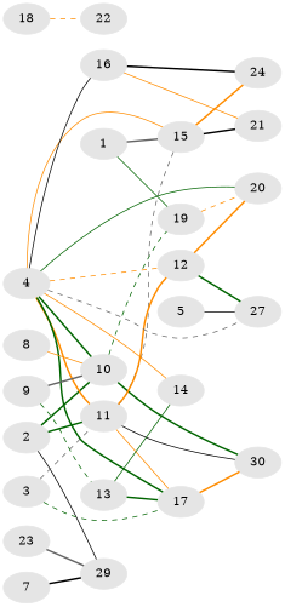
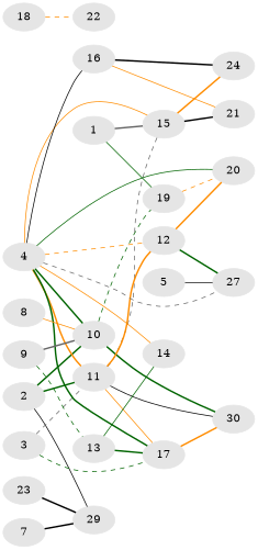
  graph {
    rankdir=LR
    node [color=gray90 style=filled]
    edge [color=darkgreen style=bold weight=1.0]
    1
    15
    19
    24
    21
    20
    2
    10
    11
    29
    30
    17
    12
    3
    4
    14
    16
    27
    5
    7
    8
    9
    13
    18
    22
    23
    1 -- 15 [color=gray40]
    1 -- 19 [style=solid]
    15 -- 24 [color=darkorange]
    15 -- 21 [color=black]
    19 -- 20 [color=darkorange style=dashed]
    2 -- 10
    2 -- 11
    2 -- 29 [color=black style=solid]
    10 -- 19 [style=dashed]
    10 -- 30
    11 -- 15 [color=gray40 style=dashed]
    11 -- 30 [color=black style=solid]
    11 -- 17 [color=darkorange style=solid]
    11 -- 12 [color=darkorange]
    17 -- 30 [color=darkorange]
    12 -- 20 [color=darkorange]
    12 -- 27
    3 -- 11 [color=gray40 style=dashed]
    3 -- 17 [style=dashed]
    4 -- 15 [color=darkorange style=solid]
    4 -- 20 [style=solid weight=2.0]
    4 -- 10 [weight=2.0]
    4 -- 11 [color=darkorange]
    4 -- 17
    4 -- 12 [color=darkorange style=dashed]
    4 -- 14 [color=darkorange style=solid weight=2.0]
    4 -- 16 [color=black style=solid weight=3.0]
    4 -- 27 [color=gray40 style=dashed]
    16 -- 24 [color=black]
    16 -- 21 [color=darkorange style=solid]
    5 -- 27 [color=black style=solid]
    7 -- 29 [color=black]
    8 -- 10 [color=darkorange style=solid]
    9 -- 10 [color=gray40]
    9 -- 13 [style=dashed]
    13 -- 17
    13 -- 14 [style=solid]
    18 -- 22 [color=darkorange style=dashed]
-   23 -- 29 [color=gray40]
+   23 -- 29 [color=black]
  }
